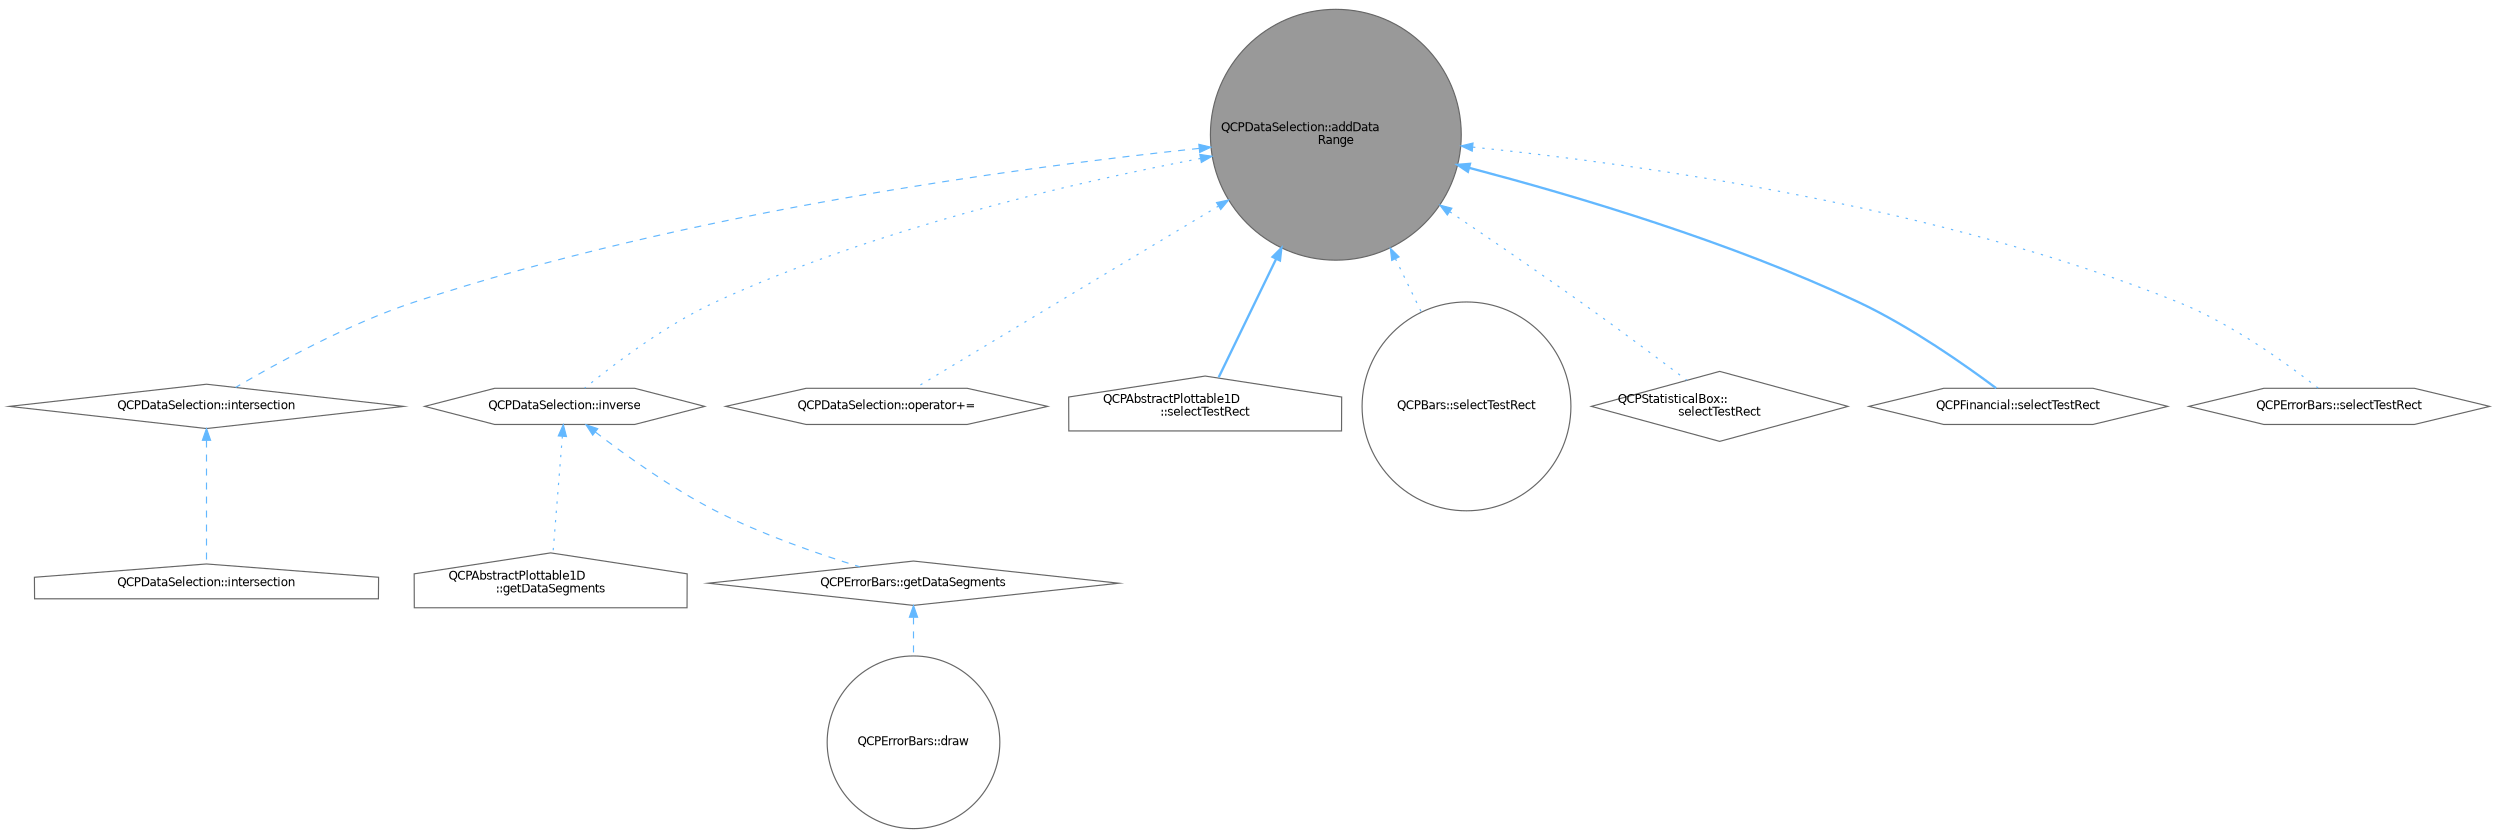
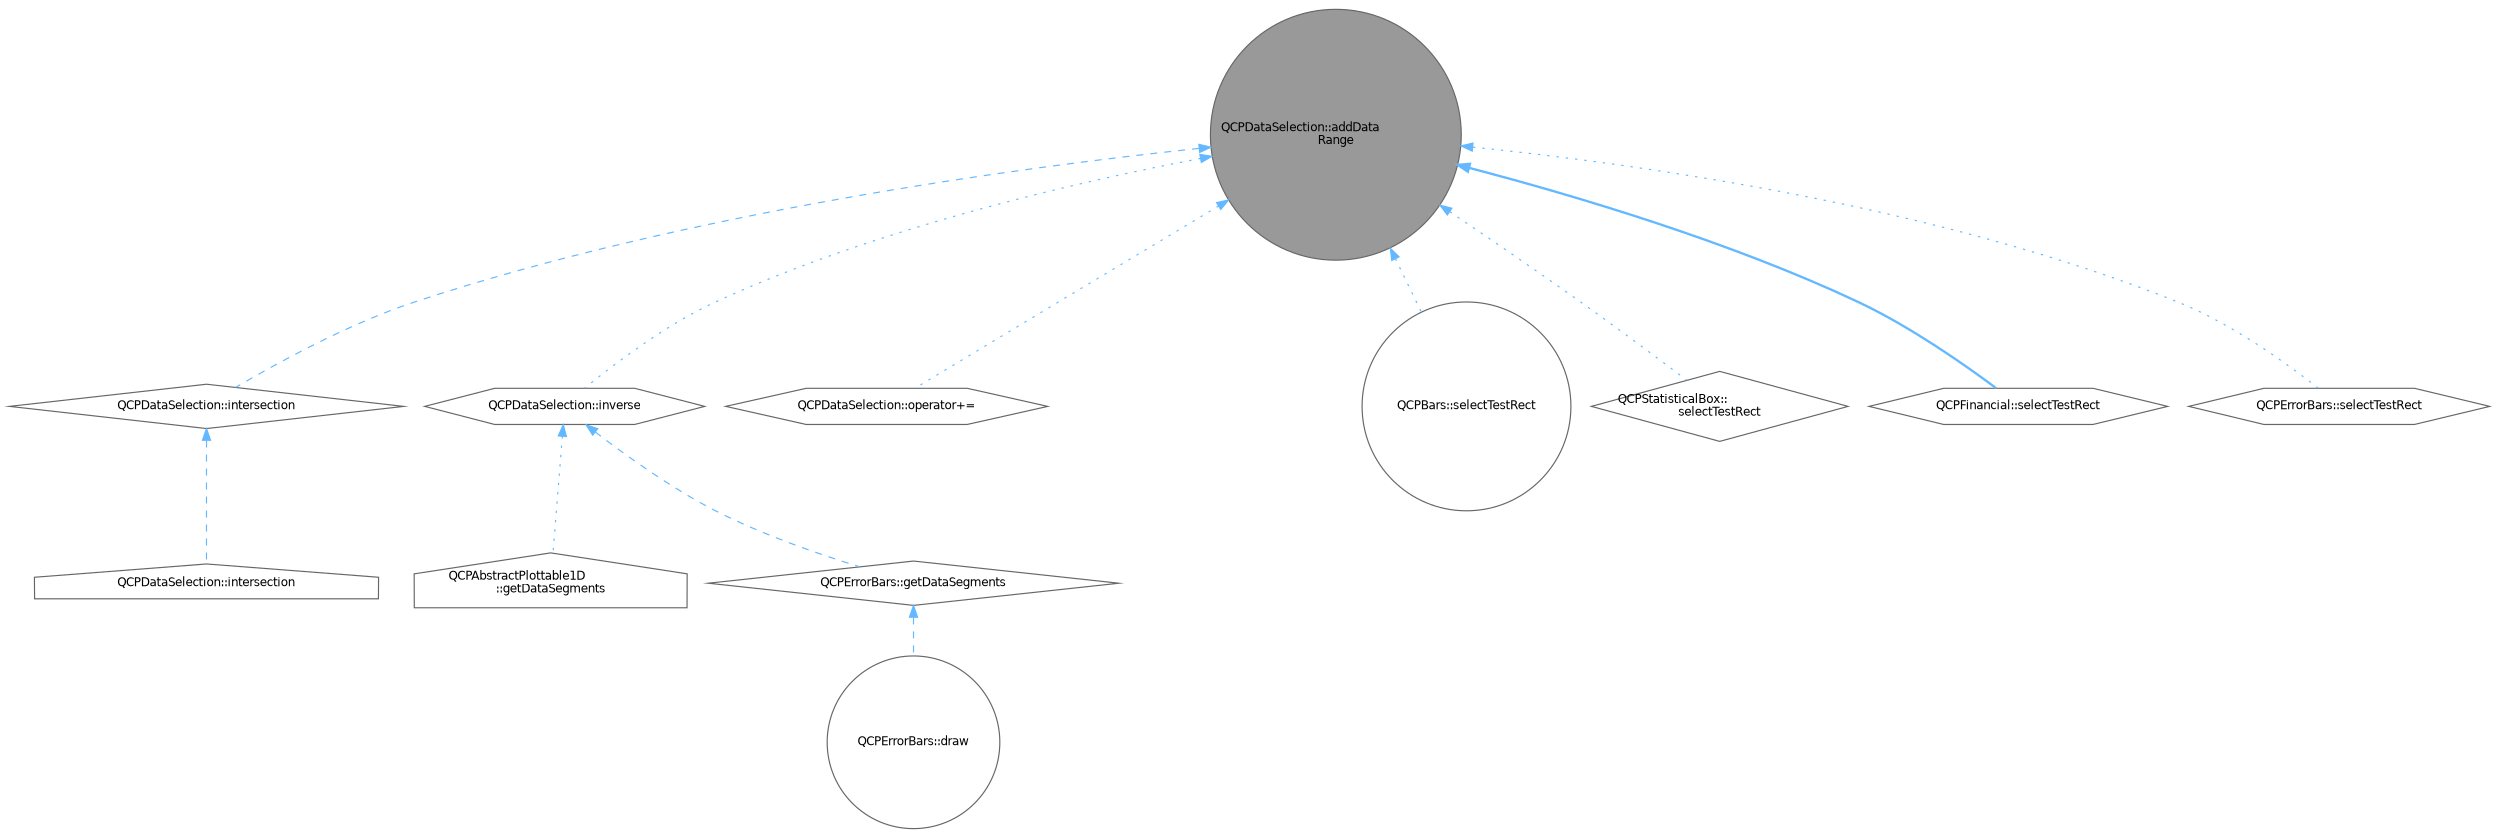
  digraph {
    rankdir=TB
    node [color=grey40 fillcolor=white fontname=Helvetica fontsize=10 shape=hexagon style=filled]
    edge [color=steelblue1 dir=back fontname=Helvetica fontsize=10 labelfontname=Helvetica labelfontsize=10 style=dotted]
    n1 [color=gray40 fillcolor=grey60 fontcolor=black height=0.2 label="QCPDataSelection::addData\lRange" shape=circle width=0.4]
    n2 [height=0.2 label="QCPDataSelection::intersection" shape=diamond width=0.4]
    n3 [height=0.2 label="QCPDataSelection::inverse" width=0.4]
    n4 [height=0.2 label="QCPDataSelection::operator+=" width=0.4]
-   n5 [height=0.2 label="QCPAbstractPlottable1D\l::selectTestRect" shape=house width=0.4]
    n6 [height=0.2 label="QCPBars::selectTestRect" shape=circle width=0.4]
    n7 [height=0.2 label="QCPStatisticalBox::\lselectTestRect" shape=diamond width=0.4]
    n8 [height=0.2 label="QCPFinancial::selectTestRect" width=0.4]
    n9 [height=0.2 label="QCPErrorBars::selectTestRect" width=0.4]
    n10 [height=0.2 label="QCPDataSelection::intersection" shape=house width=0.4]
    n11 [height=0.2 label="QCPAbstractPlottable1D\l::getDataSegments" shape=house width=0.4]
    n12 [height=0.2 label="QCPErrorBars::getDataSegments" shape=diamond width=0.4]
    n13 [height=0.2 label="QCPErrorBars::draw" shape=circle width=0.4]
    n1 -> n2 [style=dashed]
    n1 -> n3
    n1 -> n4
-   n1 -> n5 [style=bold]
    n1 -> n6
    n1 -> n7
    n1 -> n8 [style=bold]
    n1 -> n9
    n2 -> n10 [style=dashed]
    n3 -> n11
    n3 -> n12 [style=dashed]
    n12 -> n13 [style=dashed]
  }
